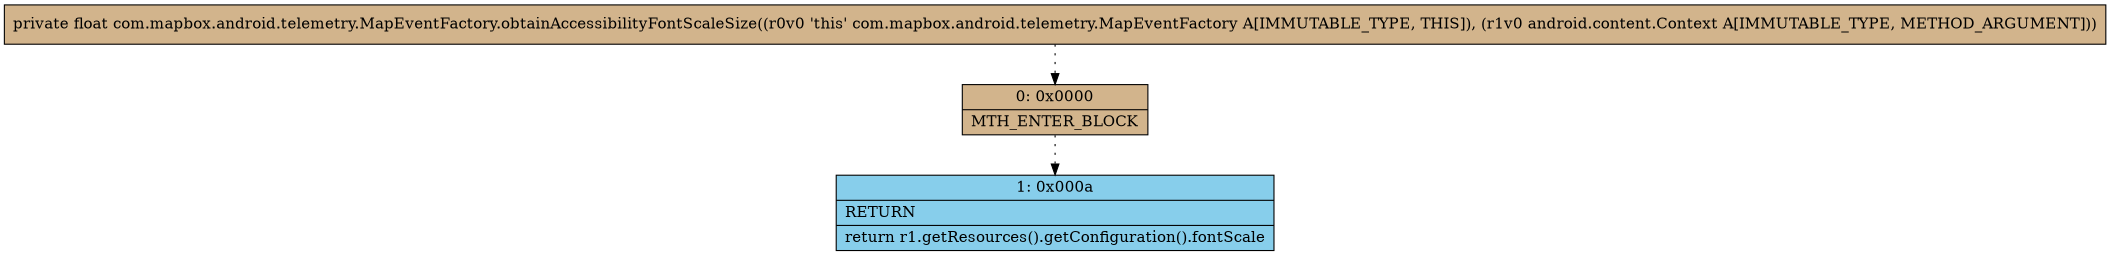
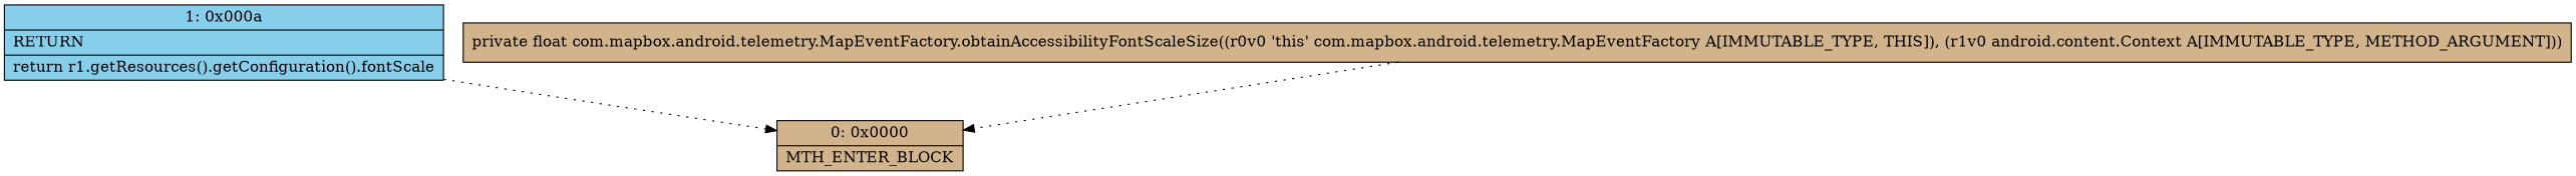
  digraph {
    node [shape=record style=filled fillcolor=tan]
    edge [style=dotted]
    n1 [label="{0\:\ 0x0000|MTH_ENTER_BLOCK\l}"]
    n2 [label="{1\:\ 0x000a|RETURN\l|return r1.getResources().getConfiguration().fontScale\l}" fillcolor=skyblue]
    n3 [label="{private float com.mapbox.android.telemetry.MapEventFactory.obtainAccessibilityFontScaleSize((r0v0 'this' com.mapbox.android.telemetry.MapEventFactory A[IMMUTABLE_TYPE, THIS]), (r1v0 android.content.Context A[IMMUTABLE_TYPE, METHOD_ARGUMENT])) }"]
-   n1 -> n2
+   n2 -> n1
    n3 -> n1
  }
